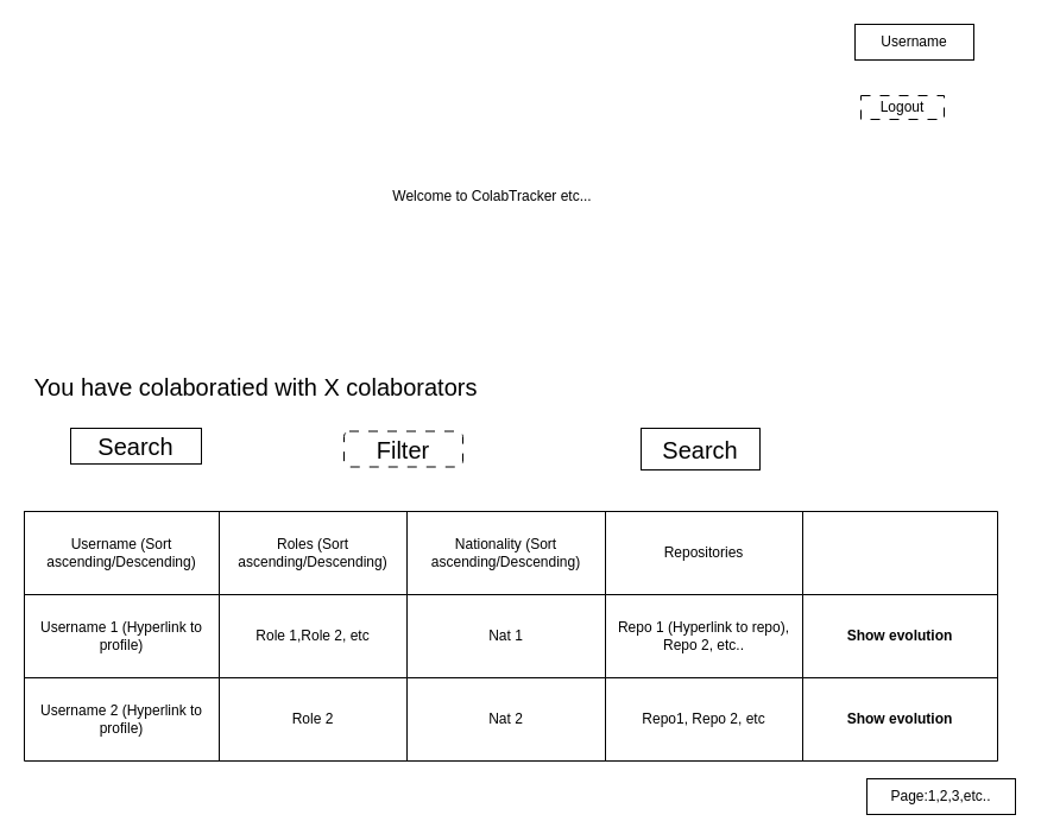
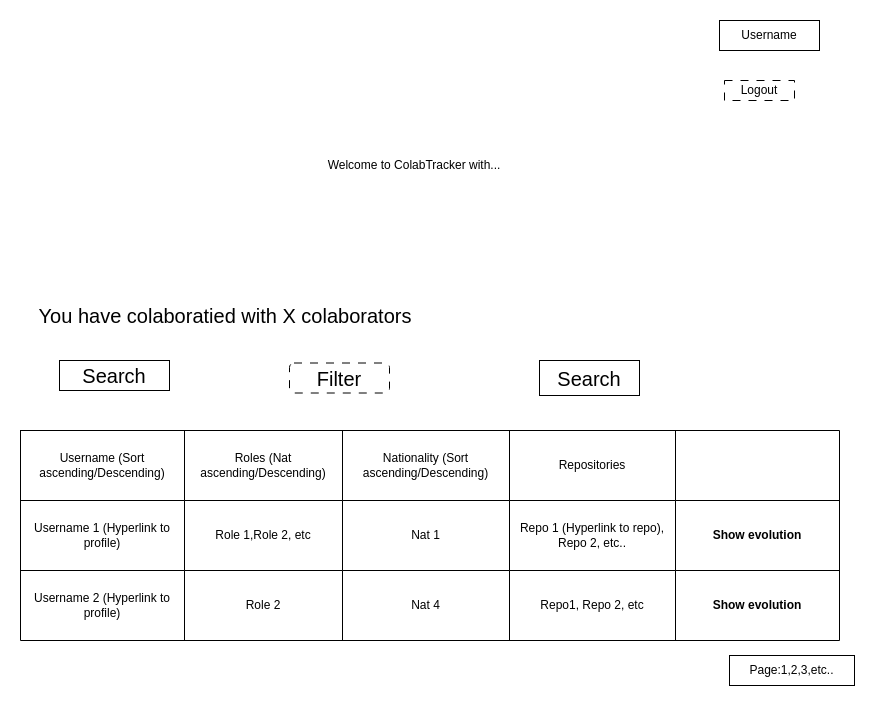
  <mxCell id="0" />
  <mxCell id="1" parent="0" />
- <mxCell id="2" value="Welcome to ColabTracker etc..." style="text;html=1;strokeColor=none;fillColor=none;align=center;verticalAlign=middle;whiteSpace=wrap;rounded=0;" parent="1" vertex="1"><mxGeometry x="229" y="100" width="370" height="130" as="geometry" /></mxCell>
+ <mxCell id="2" value="Welcome to ColabTracker with..." style="text;html=1;strokeColor=none;fillColor=none;align=center;verticalAlign=middle;whiteSpace=wrap;rounded=0;" parent="1" vertex="1"><mxGeometry x="229" y="100" width="370" height="130" as="geometry" /></mxCell>
  <mxCell id="3" value="Username" style="rounded=0;whiteSpace=wrap;html=1;" parent="1" vertex="1"><mxGeometry x="719" y="20" width="100" height="30" as="geometry" /></mxCell>
  <mxCell id="4" value="Logout" style="rounded=0;whiteSpace=wrap;html=1;dashed=1;dashPattern=8 8;" parent="1" vertex="1"><mxGeometry x="724" y="80" width="70" height="20" as="geometry" /></mxCell>
  <mxCell id="5" value="" style="shape=table;html=1;whiteSpace=wrap;startSize=0;container=1;collapsible=0;childLayout=tableLayout;" parent="1" vertex="1"><mxGeometry x="20" y="430" width="819" height="210" as="geometry" /></mxCell>
  <mxCell id="6" value="" style="shape=tableRow;horizontal=0;startSize=0;swimlaneHead=0;swimlaneBody=0;top=0;left=0;bottom=0;right=0;collapsible=0;dropTarget=0;fillColor=none;points=[[0,0.5],[1,0.5]];portConstraint=eastwest;" parent="5" vertex="1"><mxGeometry width="819" height="70" as="geometry" /></mxCell>
  <mxCell id="7" value="Username (Sort ascending/Descending)" style="shape=partialRectangle;html=1;whiteSpace=wrap;connectable=0;fillColor=none;top=0;left=0;bottom=0;right=0;overflow=hidden;" parent="6" vertex="1"><mxGeometry width="164" height="70" as="geometry"><mxRectangle width="164" height="70" as="alternateBounds" /></mxGeometry></mxCell>
- <mxCell id="8" value="Roles (Sort ascending/Descending)" style="shape=partialRectangle;html=1;whiteSpace=wrap;connectable=0;fillColor=none;top=0;left=0;bottom=0;right=0;overflow=hidden;" parent="6" vertex="1"><mxGeometry x="164" width="158" height="70" as="geometry"><mxRectangle width="158" height="70" as="alternateBounds" /></mxGeometry></mxCell>
+ <mxCell id="8" value="Roles (Nat ascending/Descending)" style="shape=partialRectangle;html=1;whiteSpace=wrap;connectable=0;fillColor=none;top=0;left=0;bottom=0;right=0;overflow=hidden;" parent="6" vertex="1"><mxGeometry x="164" width="158" height="70" as="geometry"><mxRectangle width="158" height="70" as="alternateBounds" /></mxGeometry></mxCell>
  <mxCell id="9" value="Nationality (Sort ascending/Descending)" style="shape=partialRectangle;html=1;whiteSpace=wrap;connectable=0;fillColor=none;top=0;left=0;bottom=0;right=0;overflow=hidden;dashed=1;strokeColor=none;dashPattern=12 12;" parent="6" vertex="1"><mxGeometry x="322" width="167" height="70" as="geometry"><mxRectangle width="167" height="70" as="alternateBounds" /></mxGeometry></mxCell>
  <mxCell id="10" value="Repositories" style="shape=partialRectangle;html=1;whiteSpace=wrap;connectable=0;fillColor=none;top=0;left=0;bottom=0;right=0;overflow=hidden;dashed=1;strokeColor=none;dashPattern=12 12;" parent="6" vertex="1"><mxGeometry x="489" width="166" height="70" as="geometry"><mxRectangle width="166" height="70" as="alternateBounds" /></mxGeometry></mxCell>
  <mxCell id="11" style="shape=partialRectangle;html=1;whiteSpace=wrap;connectable=0;fillColor=none;top=0;left=0;bottom=0;right=0;overflow=hidden;dashed=1;strokeColor=none;" parent="6" vertex="1"><mxGeometry x="655" width="164" height="70" as="geometry"><mxRectangle width="164" height="70" as="alternateBounds" /></mxGeometry></mxCell>
  <mxCell id="12" value="" style="shape=tableRow;horizontal=0;startSize=0;swimlaneHead=0;swimlaneBody=0;top=0;left=0;bottom=0;right=0;collapsible=0;dropTarget=0;fillColor=none;points=[[0,0.5],[1,0.5]];portConstraint=eastwest;" parent="5" vertex="1"><mxGeometry y="70" width="819" height="70" as="geometry" /></mxCell>
  <mxCell id="13" value="Username 1 (Hyperlink to profile)" style="shape=partialRectangle;html=1;whiteSpace=wrap;connectable=0;fillColor=none;top=0;left=0;bottom=0;right=0;overflow=hidden;" parent="12" vertex="1"><mxGeometry width="164" height="70" as="geometry"><mxRectangle width="164" height="70" as="alternateBounds" /></mxGeometry></mxCell>
  <mxCell id="14" value="Role 1,Role 2, etc" style="shape=partialRectangle;html=1;whiteSpace=wrap;connectable=0;fillColor=none;top=0;left=0;bottom=0;right=0;overflow=hidden;" parent="12" vertex="1"><mxGeometry x="164" width="158" height="70" as="geometry"><mxRectangle width="158" height="70" as="alternateBounds" /></mxGeometry></mxCell>
  <mxCell id="15" value="Nat 1" style="shape=partialRectangle;html=1;whiteSpace=wrap;connectable=0;fillColor=none;top=0;left=0;bottom=0;right=0;overflow=hidden;dashed=1;strokeColor=default;dashPattern=8 8;" parent="12" vertex="1"><mxGeometry x="322" width="167" height="70" as="geometry"><mxRectangle width="167" height="70" as="alternateBounds" /></mxGeometry></mxCell>
  <mxCell id="16" value="Repo 1 (Hyperlink to repo), Repo 2, etc.." style="shape=partialRectangle;html=1;whiteSpace=wrap;connectable=0;fillColor=none;top=0;left=0;bottom=0;right=0;overflow=hidden;dashed=1;strokeColor=default;dashPattern=8 8;" parent="12" vertex="1"><mxGeometry x="489" width="166" height="70" as="geometry"><mxRectangle width="166" height="70" as="alternateBounds" /></mxGeometry></mxCell>
  <mxCell id="17" value="&lt;b&gt;Show evolution&lt;/b&gt;" style="shape=partialRectangle;html=1;whiteSpace=wrap;connectable=0;fillColor=none;top=0;left=0;bottom=0;right=0;overflow=hidden;dashed=1;strokeColor=none;" parent="12" vertex="1"><mxGeometry x="655" width="164" height="70" as="geometry"><mxRectangle width="164" height="70" as="alternateBounds" /></mxGeometry></mxCell>
  <mxCell id="18" value="" style="shape=tableRow;horizontal=0;startSize=0;swimlaneHead=0;swimlaneBody=0;top=0;left=0;bottom=0;right=0;collapsible=0;dropTarget=0;fillColor=none;points=[[0,0.5],[1,0.5]];portConstraint=eastwest;" parent="5" vertex="1"><mxGeometry y="140" width="819" height="70" as="geometry" /></mxCell>
  <mxCell id="19" value="Username 2&amp;nbsp;(Hyperlink to profile)" style="shape=partialRectangle;html=1;whiteSpace=wrap;connectable=0;fillColor=none;top=0;left=0;bottom=0;right=0;overflow=hidden;" parent="18" vertex="1"><mxGeometry width="164" height="70" as="geometry"><mxRectangle width="164" height="70" as="alternateBounds" /></mxGeometry></mxCell>
  <mxCell id="20" value="Role 2" style="shape=partialRectangle;html=1;whiteSpace=wrap;connectable=0;fillColor=none;top=0;left=0;bottom=0;right=0;overflow=hidden;" parent="18" vertex="1"><mxGeometry x="164" width="158" height="70" as="geometry"><mxRectangle width="158" height="70" as="alternateBounds" /></mxGeometry></mxCell>
- <mxCell id="21" value="Nat 2" style="shape=partialRectangle;html=1;whiteSpace=wrap;connectable=0;fillColor=none;top=1;left=0;bottom=0;right=0;overflow=hidden;pointerEvents=1;dashed=1;strokeColor=none;dashPattern=12 12;" parent="18" vertex="1"><mxGeometry x="322" width="167" height="70" as="geometry"><mxRectangle width="167" height="70" as="alternateBounds" /></mxGeometry></mxCell>
+ <mxCell id="21" value="Nat 4" style="shape=partialRectangle;html=1;whiteSpace=wrap;connectable=0;fillColor=none;top=1;left=0;bottom=0;right=0;overflow=hidden;pointerEvents=1;dashed=1;strokeColor=none;dashPattern=12 12;" parent="18" vertex="1"><mxGeometry x="322" width="167" height="70" as="geometry"><mxRectangle width="167" height="70" as="alternateBounds" /></mxGeometry></mxCell>
  <mxCell id="22" value="Repo1, Repo 2, etc" style="shape=partialRectangle;html=1;whiteSpace=wrap;connectable=0;fillColor=none;top=1;left=0;bottom=0;right=0;overflow=hidden;pointerEvents=1;dashed=1;strokeColor=none;dashPattern=12 12;" parent="18" vertex="1"><mxGeometry x="489" width="166" height="70" as="geometry"><mxRectangle width="166" height="70" as="alternateBounds" /></mxGeometry></mxCell>
  <mxCell id="23" value="&lt;b&gt;Show evolution&lt;/b&gt;" style="shape=partialRectangle;html=1;whiteSpace=wrap;connectable=0;fillColor=none;top=0;left=0;bottom=0;right=0;overflow=hidden;pointerEvents=1;dashed=1;strokeColor=none;dashPattern=12 12;" parent="18" vertex="1"><mxGeometry x="655" width="164" height="70" as="geometry"><mxRectangle width="164" height="70" as="alternateBounds" /></mxGeometry></mxCell>
- <mxCell id="24" value="You have colaboratied with X colaborators" style="text;html=1;strokeColor=none;fillColor=none;align=center;verticalAlign=middle;whiteSpace=wrap;rounded=0;fontSize=20;" parent="1" vertex="1"><mxGeometry x="10" y="300" width="410" height="50" as="geometry" /></mxCell>
+ <mxCell id="24" value="You have colaboratied with X colaborators" style="text;html=1;strokeColor=none;fillColor=none;align=center;verticalAlign=middle;whiteSpace=wrap;rounded=0;fontSize=20;" parent="1" vertex="1"><mxGeometry x="20" y="290" width="410" height="50" as="geometry" /></mxCell>
  <mxCell id="25" value="Search" style="rounded=0;whiteSpace=wrap;html=1;fontSize=20;" parent="1" vertex="1"><mxGeometry x="59" y="360" width="110" height="30" as="geometry" /></mxCell>
  <mxCell id="26" value="Filter" style="whiteSpace=wrap;html=1;fontSize=20;dashed=1;dashPattern=8 8;rounded=1;" parent="1" vertex="1"><mxGeometry x="289" y="362.5" width="100" height="30" as="geometry" /></mxCell>
  <mxCell id="27" value="Search" style="rounded=0;whiteSpace=wrap;html=1;strokeColor=default;fontSize=20;" parent="1" vertex="1"><mxGeometry x="539" y="360" width="100" height="35" as="geometry" /></mxCell>
  <mxCell id="28" value="Page:1,2,3,etc.." style="rounded=0;whiteSpace=wrap;html=1;" vertex="1" parent="1"><mxGeometry x="729" y="655" width="125" height="30" as="geometry" /></mxCell>
